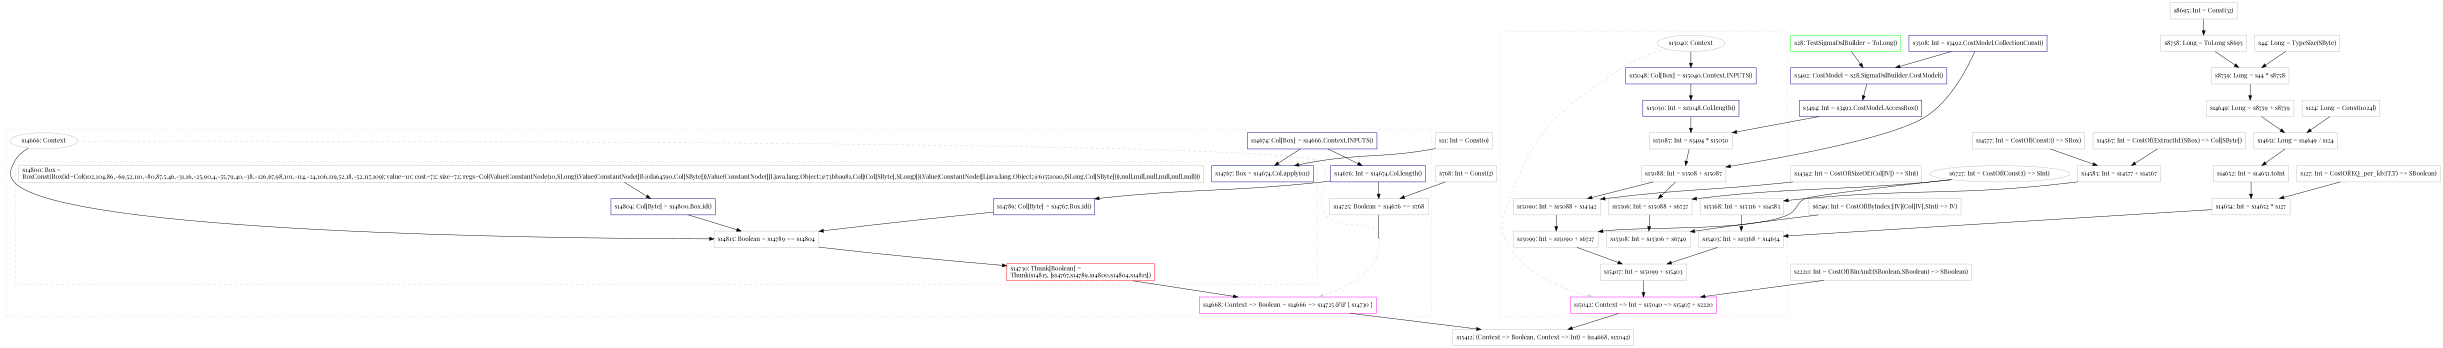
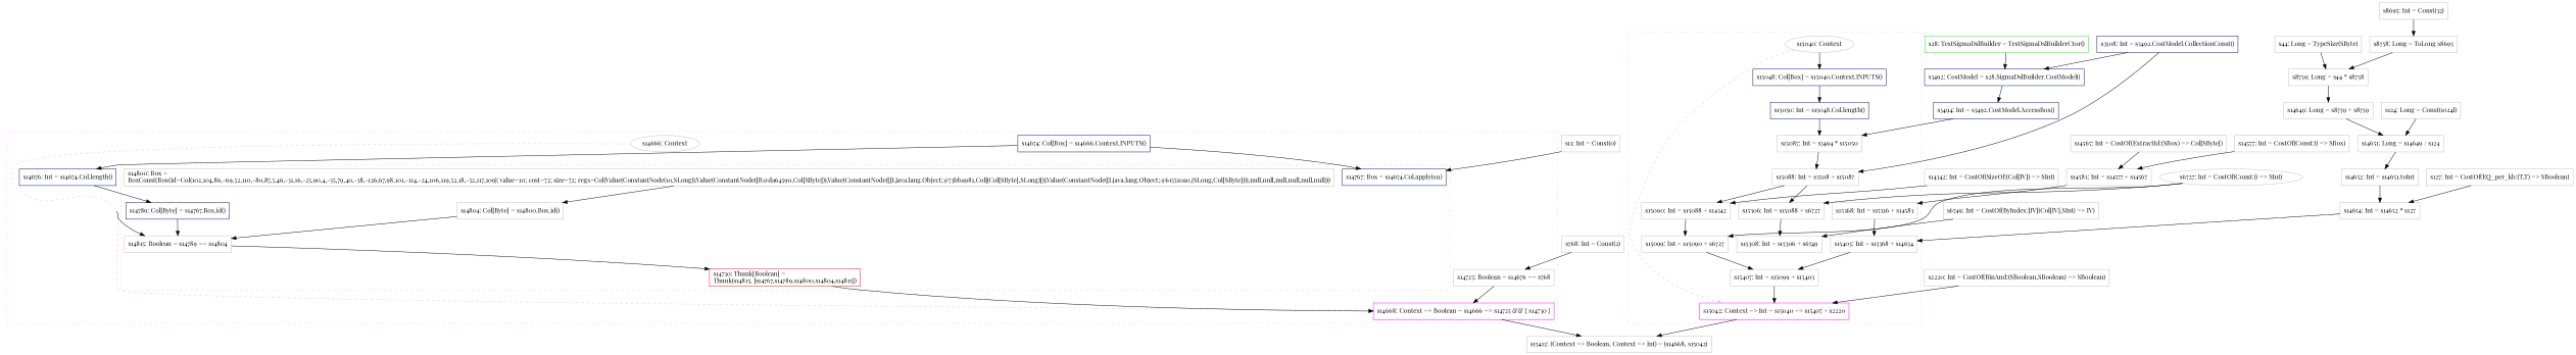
  digraph {
    concentrate=true
    fontname="Playfair Display"
    node [color=gray fillcolor=white fontname="Playfair Display" shape=box style=filled]
    edge [fontname="Playfair Display" style=solid]
    n1 [label="s14666: Context" shape=oval]
    n2 [color=magenta label="s14668: Context => Boolean = s14666 => s14725 && { s14730 }"]
    n3 [color=red label="s14730: Thunk[Boolean] =\lThunk(s14815, [s14767,s14789,s14800,s14804,s14815])\l"]
    n4 [color=darkblue label="s14767: Box = s14674.Col.apply(s11)"]
    n5 [color=darkblue label="s14789: Col[Byte] = s14767.Box.id()"]
    n6 [label="s14800: Box =\lBoxConst(Box(id=Col(102,104,86,-69,52,110,-80,87,5,46,-31,16,-25,90,4,-55,79,40,-38,-126,67,98,101,-114,-24,106,119,52,18,-52,117,109); value=10; cost=72; size=72; regs=Col(Value(ConstantNode(10,SLong)),Value(ConstantNode([B@da64590,Col[SByte])),Value(ConstantNode([[Ljava.lang.Object;@73bba981,Col[(Col[SByte],SLong)])),Value(ConstantNode([Ljava.lang.Object;@615510a0,(SLong,Col[SByte]))),null,null,null,null,null,null)))\l"]
-   n7 [color=darkblue label="s14804: Col[Byte] = s14800.Box.id()"]
+   n7 [label="s14804: Col[Byte] = s14800.Box.id()"]
    n8 [label="s14815: Boolean = s14789 == s14804"]
    n9 [color=darkblue label="s14674: Col[Box] = s14666.Context.INPUTS()"]
    n10 [color=darkblue label="s14676: Int = s14674.Col.length()"]
    n11 [label="s14725: Boolean = s14676 == s768"]
    n12 [label="s15040: Context" shape=oval]
    n13 [color=magenta label="s15042: Context => Int = s15040 => s15407 + s2220"]
    n14 [color=darkblue label="s15048: Col[Box] = s15040.Context.INPUTS()"]
    n15 [color=darkblue label="s15050: Int = s15048.Col.length()"]
    n16 [label="s15087: Int = s3494 * s15050"]
    n17 [label="s15088: Int = s3508 + s15087"]
    n18 [label="s15090: Int = s15088 + s14342"]
    n19 [label="s15099: Int = s15090 + s6727"]
    n20 [label="s15306: Int = s15088 + s6727"]
    n21 [label="s15308: Int = s15306 + s6749"]
    n22 [label="s15368: Int = s15316 + s14583"]
    n23 [label="s15403: Int = s15368 + s14654"]
    n24 [label="s15407: Int = s15099 + s15403"]
    n25 [label="s15412: (Context => Boolean, Context => Int) = (s14668, s15042)"]
    n26 [label="s768: Int = Const(2)"]
    n27 [label="s11: Int = Const(0)"]
    n28 [label="s6727: Int = CostOf(Const:() => SInt)" shape=ellipse]
    n29 [label="s6749: Int = CostOf(ByIndex:[IV](Col[IV],SInt) => IV)"]
    n30 [label="s44: Long = TypeSize(SByte)"]
    n31 [label="s8759: Long = s44 * s8758"]
    n32 [label="s14649: Long = s8759 + s8759"]
    n33 [label="s8695: Int = Const(32)"]
    n34 [label="s8758: Long = ToLong s8695"]
    n35 [label="s14651: Long = s14649 / s124"]
    n36 [label="s14652: Int = s14651.toInt"]
    n37 [label="s124: Long = Const(1024l)"]
    n38 [label="s14654: Int = s14652 * s127"]
    n39 [label="s127: Int = CostOf(EQ_per_kb:(T,T) => SBoolean)"]
    n40 [label="s14342: Int = CostOf(SizeOf:(Col[IV]) => SInt)"]
-   n41 [color=green label="s28: TestSigmaDslBuilder = ToLong()"]
+   n41 [color=green label="s28: TestSigmaDslBuilder = TestSigmaDslBuilderCtor()"]
    n42 [color=darkblue label="s3492: CostModel = s28.SigmaDslBuilder.CostModel()"]
    n43 [color=darkblue label="s3494: Int = s3492.CostModel.AccessBox()"]
    n44 [color=darkblue label="s3508: Int = s3492.CostModel.CollectionConst()"]
    n45 [label="s2220: Int = CostOf(BinAnd:(SBoolean,SBoolean) => SBoolean)"]
    n46 [label="s14567: Int = CostOf(ExtractId:(SBox) => Col[SByte])"]
    n47 [label="s14583: Int = s14577 + s14567"]
    n48 [label="s14577: Int = CostOf(Const:() => SBox)"]
    subgraph cluster_1 {
      color="#FFCCFF"
      style=dashed
      n9
      n10
      n11
      subgraph sub_2 {
        color="#FFCCFF"
        rank=source
        style=dashed
        n1
      }
      subgraph sub_3 {
        color="#FFCCFF"
        rank=sink
        style=dashed
        n2
      }
      subgraph cluster_4 {
        color="#FFCCCC"
        style=dashed
        n4
        n5
        n6
        n7
        n8
        subgraph sub_5 {
          color="#FFCCCC"
          rank=sink
          style=dashed
          n3
        }
      }
    }
    subgraph cluster_6 {
      color="#FFCCFF"
      style=dashed
      n14
      n15
      n16
      n17
      n18
      n19
      n20
      n21
      n22
      n23
      n24
      subgraph sub_7 {
        color="#FFCCFF"
        rank=source
        style=dashed
        n12
      }
      subgraph sub_8 {
        color="#FFCCFF"
        rank=sink
        style=dashed
        n13
      }
    }
    n1 -> n2 [color=lightgray style=dashed weight=0]
    n1 -> n8
    n2 -> n25
    n3 -> n2
    n5 -> n8
    n6 -> n7
    n7 -> n8
    n8 -> n3
    n9 -> n4
    n9 -> n10
    n10 -> n5
-   n10 -> n11
    n11 -> n2
    n12 -> n13 [color=lightgray style=dashed weight=0]
    n12 -> n14
    n13 -> n25
    n14 -> n15
    n15 -> n16
    n16 -> n17
    n17 -> n18
    n17 -> n20
    n18 -> n19
    n19 -> n24
    n20 -> n21
    n22 -> n23
    n23 -> n24
    n24 -> n13
    n26 -> n11
    n27 -> n4
    n28 -> n19
    n28 -> n20
    n29 -> n21
    n30 -> n31
    n31 -> n32
    n31 -> n32
    n32 -> n35
    n33 -> n34
    n34 -> n31
    n35 -> n36
    n36 -> n38
    n37 -> n35
    n38 -> n23
    n39 -> n38
    n40 -> n18
    n41 -> n42
    n42 -> n43
    n43 -> n16
    n44 -> n17
    n44 -> n42
    n45 -> n13
    n46 -> n47
    n47 -> n22
    n48 -> n47
  }
